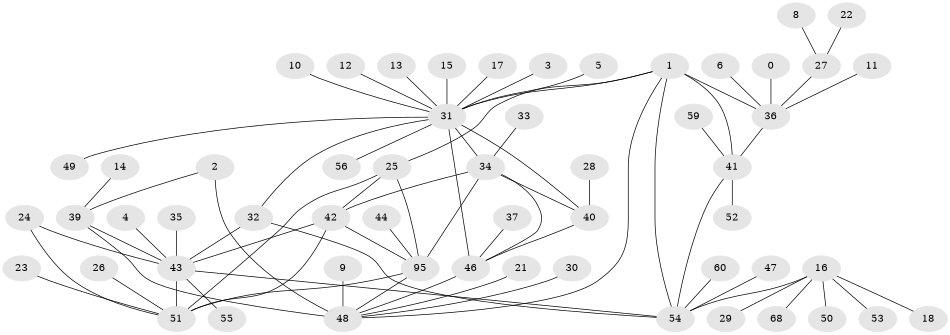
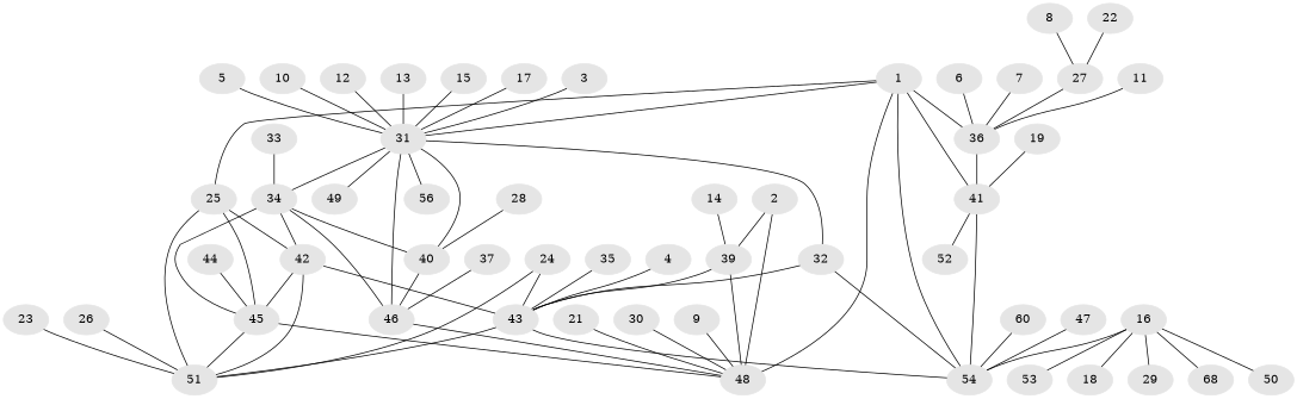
  graph {
    node [color=gray90 style=filled]
    edge [weight=1.0]
    1
    25
    31
    36
    41
    48
    54
    51
    42
-   45 [label=95]
+   45
    32
    40
    34
    46
    49
    56
    52
    2
    39
    43
    3
    4
-   55
    5
    6
-   7 [label=0]
+   7
    8
    27
    9
    10
    11
    12
    13
    14
    15
    16
    18
    29
    n39 [label=68]
    50
    53
    17
-   19 [label=59]
+   19
    n44 [label=60]
    21
    22
    23
    24
    26
    28
    30
    33
    35
    37
    44
    47
    1 -- 25
    1 -- 31
    1 -- 36 [weight=4.0]
    1 -- 41 [weight=2.0]
    1 -- 48 [weight=2.0]
    1 -- 54
    25 -- 51 [weight=2.0]
    25 -- 42 [weight=2.0]
    25 -- 45 [weight=2.0]
    31 -- 32
    31 -- 40 [weight=2.0]
    31 -- 34 [weight=2.0]
    31 -- 46 [weight=2.0]
    31 -- 49
    31 -- 56
    36 -- 41 [weight=2.0]
    41 -- 54
    41 -- 52
    42 -- 51
    42 -- 45
    42 -- 43
    45 -- 48
    45 -- 51
    32 -- 54
    32 -- 43
    40 -- 46
    34 -- 42
    34 -- 45
    34 -- 40
    34 -- 46
    46 -- 48
    2 -- 48 [weight=3.0]
    2 -- 39
    39 -- 48 [weight=3.0]
    39 -- 43
    43 -- 54 [weight=2.0]
    43 -- 51
-   43 -- 55
    3 -- 31
    4 -- 43
    5 -- 31
    6 -- 36
    7 -- 36
    8 -- 27
    27 -- 36
    9 -- 48
    10 -- 31
    11 -- 36
    12 -- 31
    13 -- 31
    14 -- 39
    15 -- 31
    16 -- 54 [weight=2.0]
    16 -- 18
    16 -- 29
    16 -- n39
    16 -- 50
    16 -- 53
    17 -- 31
    19 -- 41
    n44 -- 54
    21 -- 48
    22 -- 27
    23 -- 51
    24 -- 51
    24 -- 43 [weight=2.0]
    26 -- 51
    28 -- 40
    30 -- 48
    33 -- 34
    35 -- 43
    37 -- 46
    44 -- 45
    47 -- 54
  }
